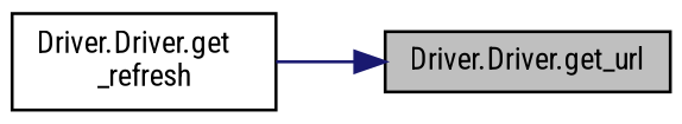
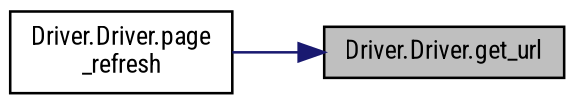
  digraph {
    rankdir=RL
    fontname="Roboto Condensed"
    node [color=black fontname="Roboto Condensed" fontsize=10 shape=record style=filled]
    n1 [fillcolor=grey75 fontcolor=black height=0.2 label="Driver.Driver.get_url" width=0.4]
-   n2 [fillcolor=white height=0.2 label="Driver.Driver.get\l_refresh" width=0.4]
+   n2 [fillcolor=white height=0.2 label="Driver.Driver.page\l_refresh" width=0.4]
    n1 -> n2 [color=midnightblue dir=back fontname="Roboto Condensed" fontsize=10 labelfontname=Helvetica labelfontsize=10 style=solid]
  }
